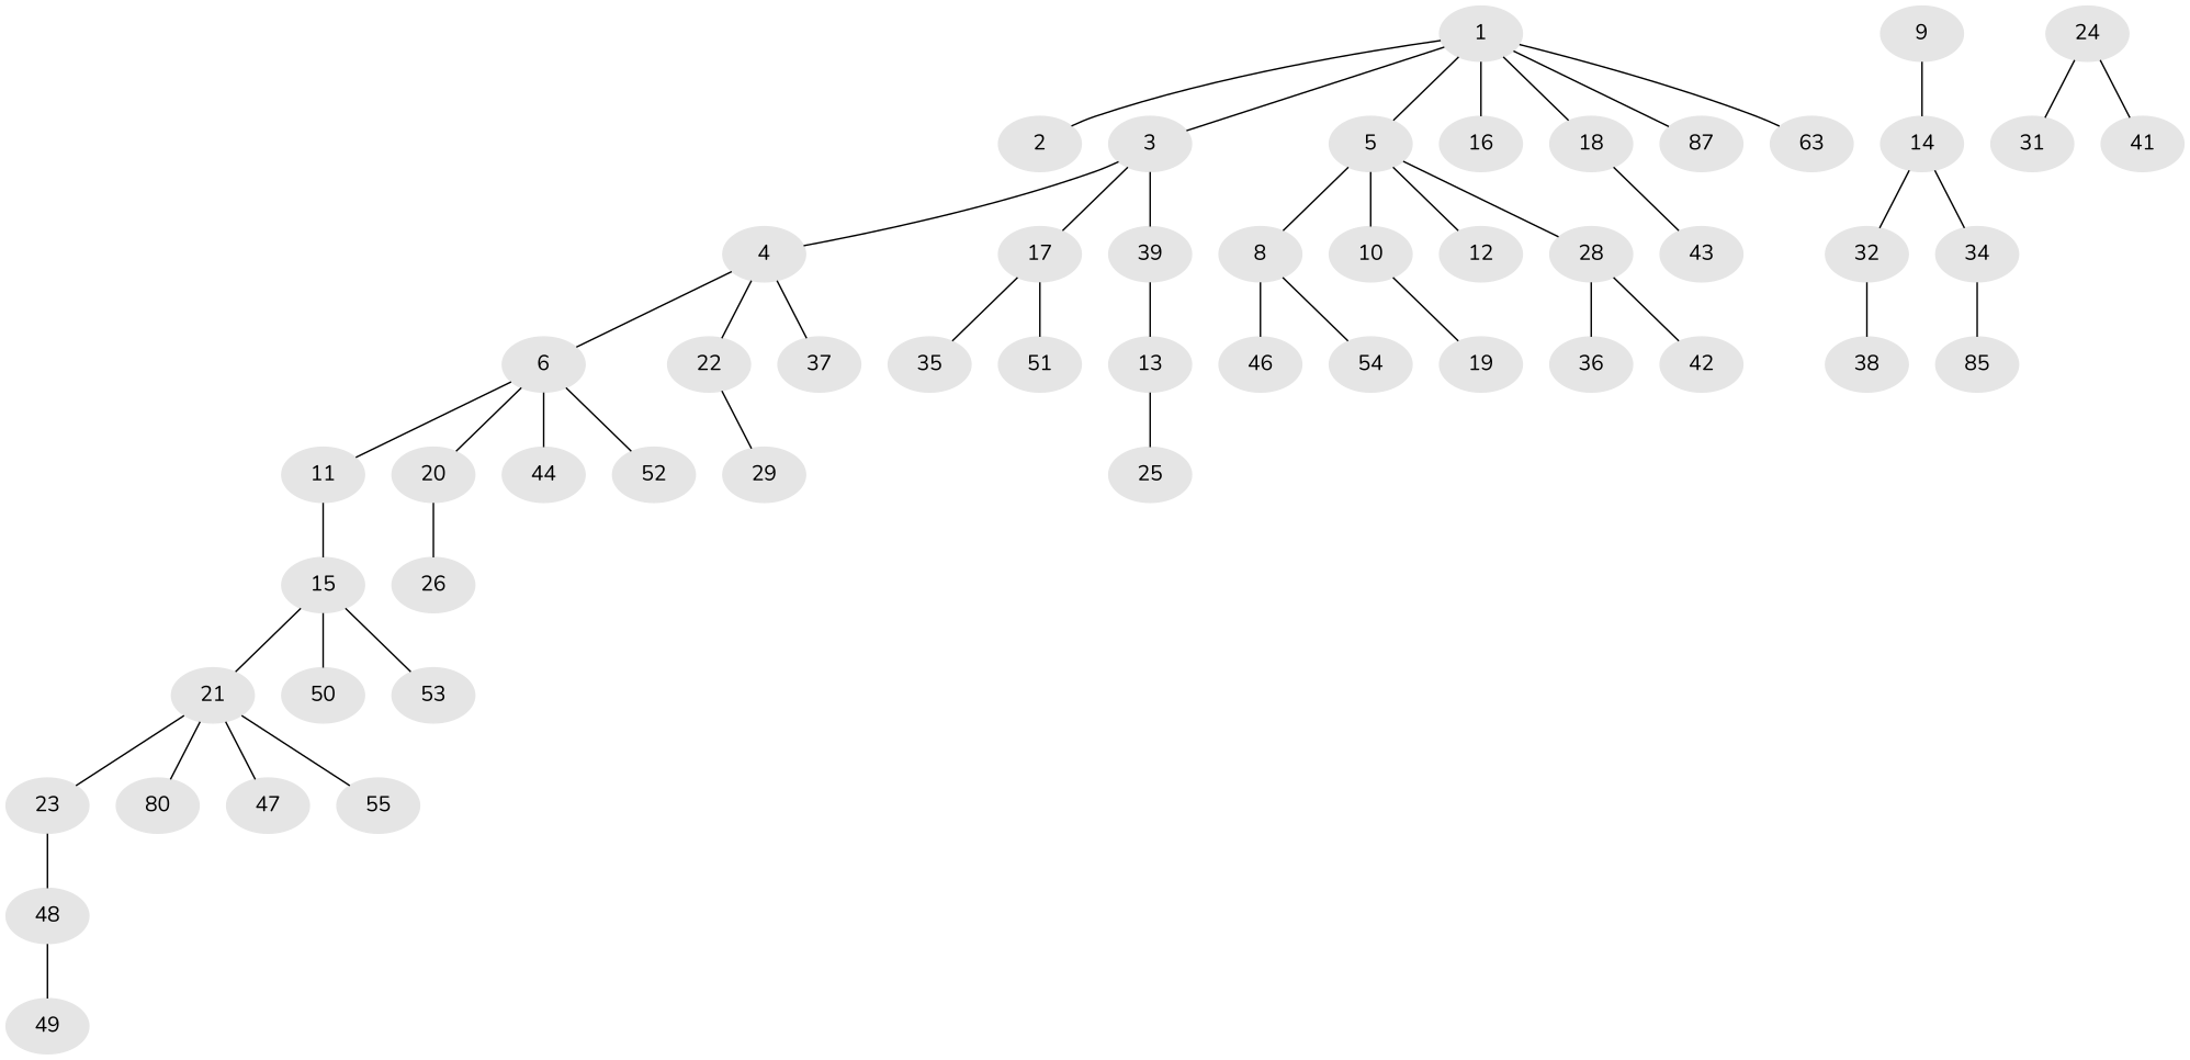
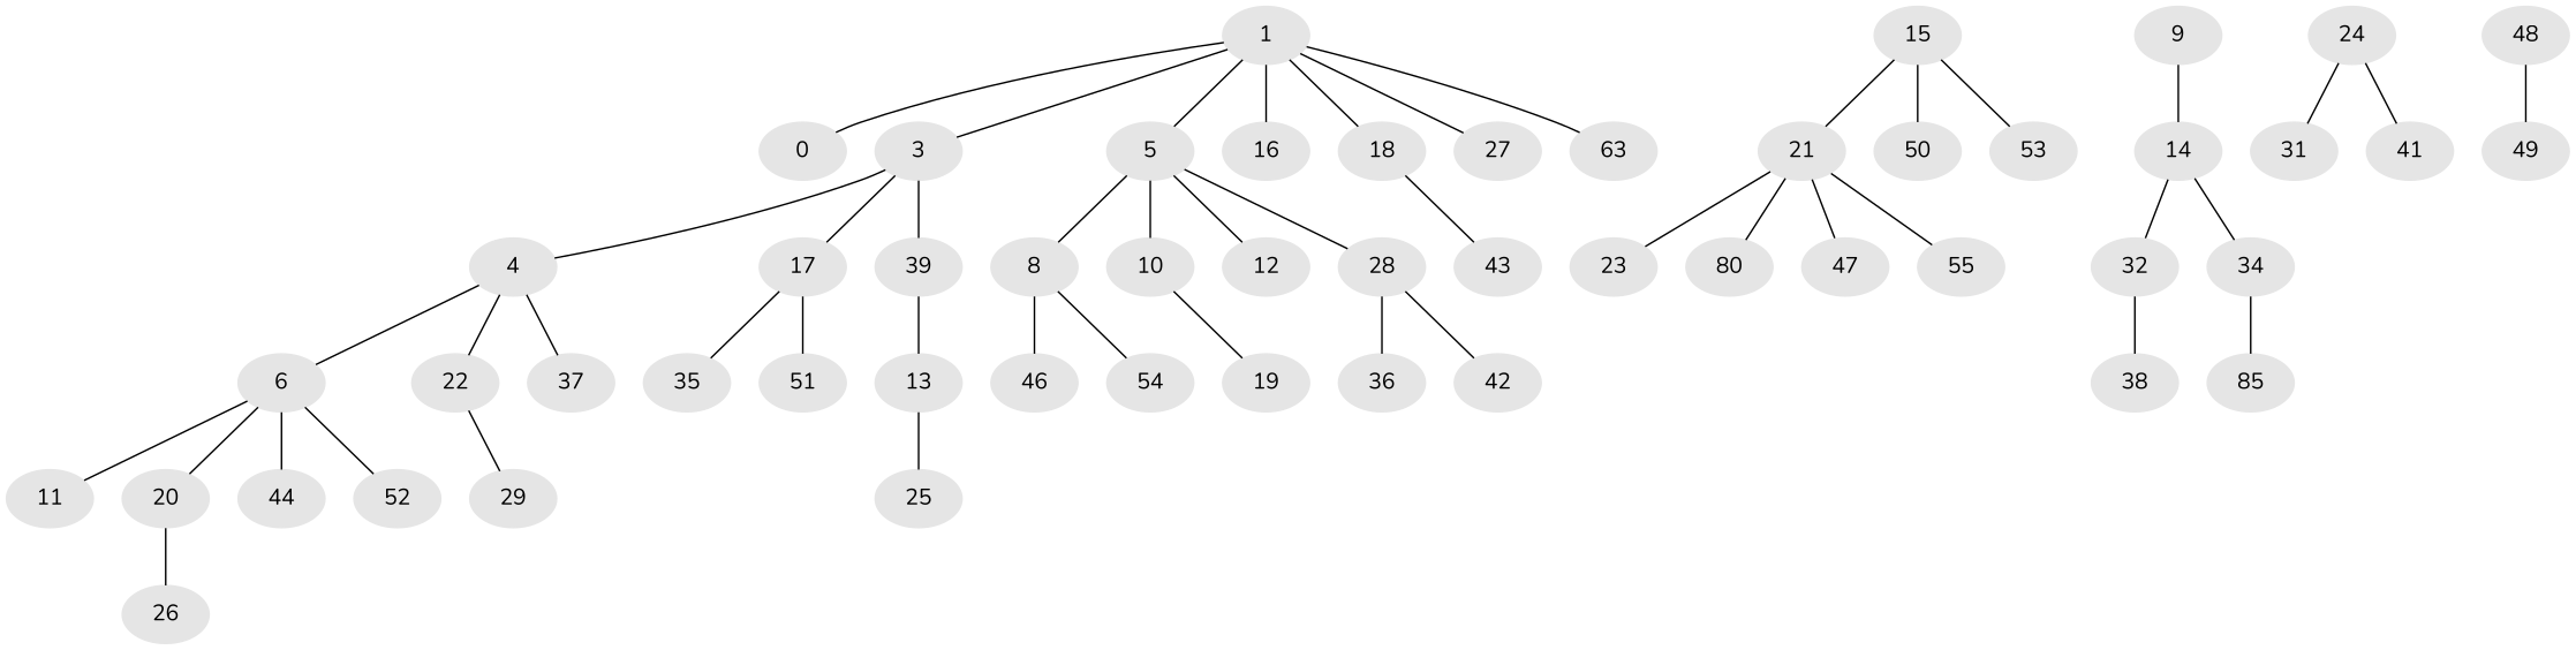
  graph {
    fontname=Nunito
    node [color=gray90 fontname=Nunito style=filled]
    edge [fontname=Nunito]
    1
-   2
+   2 [label=0]
    3
    5
    16
    18
-   27 [label=87]
+   27
    n8 [label=63]
    4
    17
    39
    8
    10
    12
    28
    43
    6
    22
    37
    35
    51
    13
    11
    20
    44
    52
    29
    46
    54
    19
    36
    42
    15
    26
    9
    14
    24
    31
    41
    25
    32
    34
    21
    50
    53
    38
    n47 [label=85]
    23
    n49 [label=80]
    47
    55
    48
    49
    1 -- 2
    1 -- 3
    1 -- 5
    1 -- 16
    1 -- 18
    1 -- 27
    1 -- n8
    3 -- 4
    3 -- 17
    3 -- 39
    5 -- 8
    5 -- 10
    5 -- 12
    5 -- 28
    18 -- 43
    4 -- 6
    4 -- 22
    4 -- 37
    17 -- 35
    17 -- 51
    39 -- 13
    8 -- 46
    8 -- 54
    10 -- 19
    28 -- 36
    28 -- 42
    6 -- 11
    6 -- 20
    6 -- 44
    6 -- 52
    22 -- 29
    13 -- 25
-   11 -- 15
    20 -- 26
    15 -- 21
    15 -- 50
    15 -- 53
    9 -- 14
    14 -- 32
    14 -- 34
    24 -- 31
    24 -- 41
    32 -- 38
    34 -- n47
    21 -- 23
    21 -- n49
    21 -- 47
    21 -- 55
-   23 -- 48
    48 -- 49
  }
